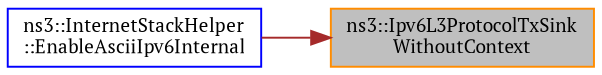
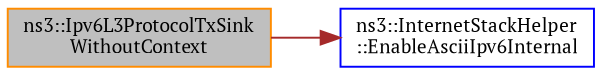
  digraph {
    rankdir=RL
    fontname="PT Serif"
    node [fontname="PT Serif" fontsize=10 shape=record style=filled]
    n1 [color=darkorange fillcolor=grey75 fontcolor=black height=0.2 label="ns3::Ipv6L3ProtocolTxSink\lWithoutContext" width=0.4]
    n2 [color=blue fillcolor=white height=0.2 label="ns3::InternetStackHelper\l::EnableAsciiIpv6Internal" width=0.4]
-   n1 -> n2 [color=brown dir=back fontname="PT Serif" fontsize=10 labelfontname=Helvetica labelfontsize=10 style=solid]
+   n2 -> n1 [color=brown dir=back fontname="PT Serif" fontsize=10 labelfontname=Helvetica labelfontsize=10 style=solid]
  }
